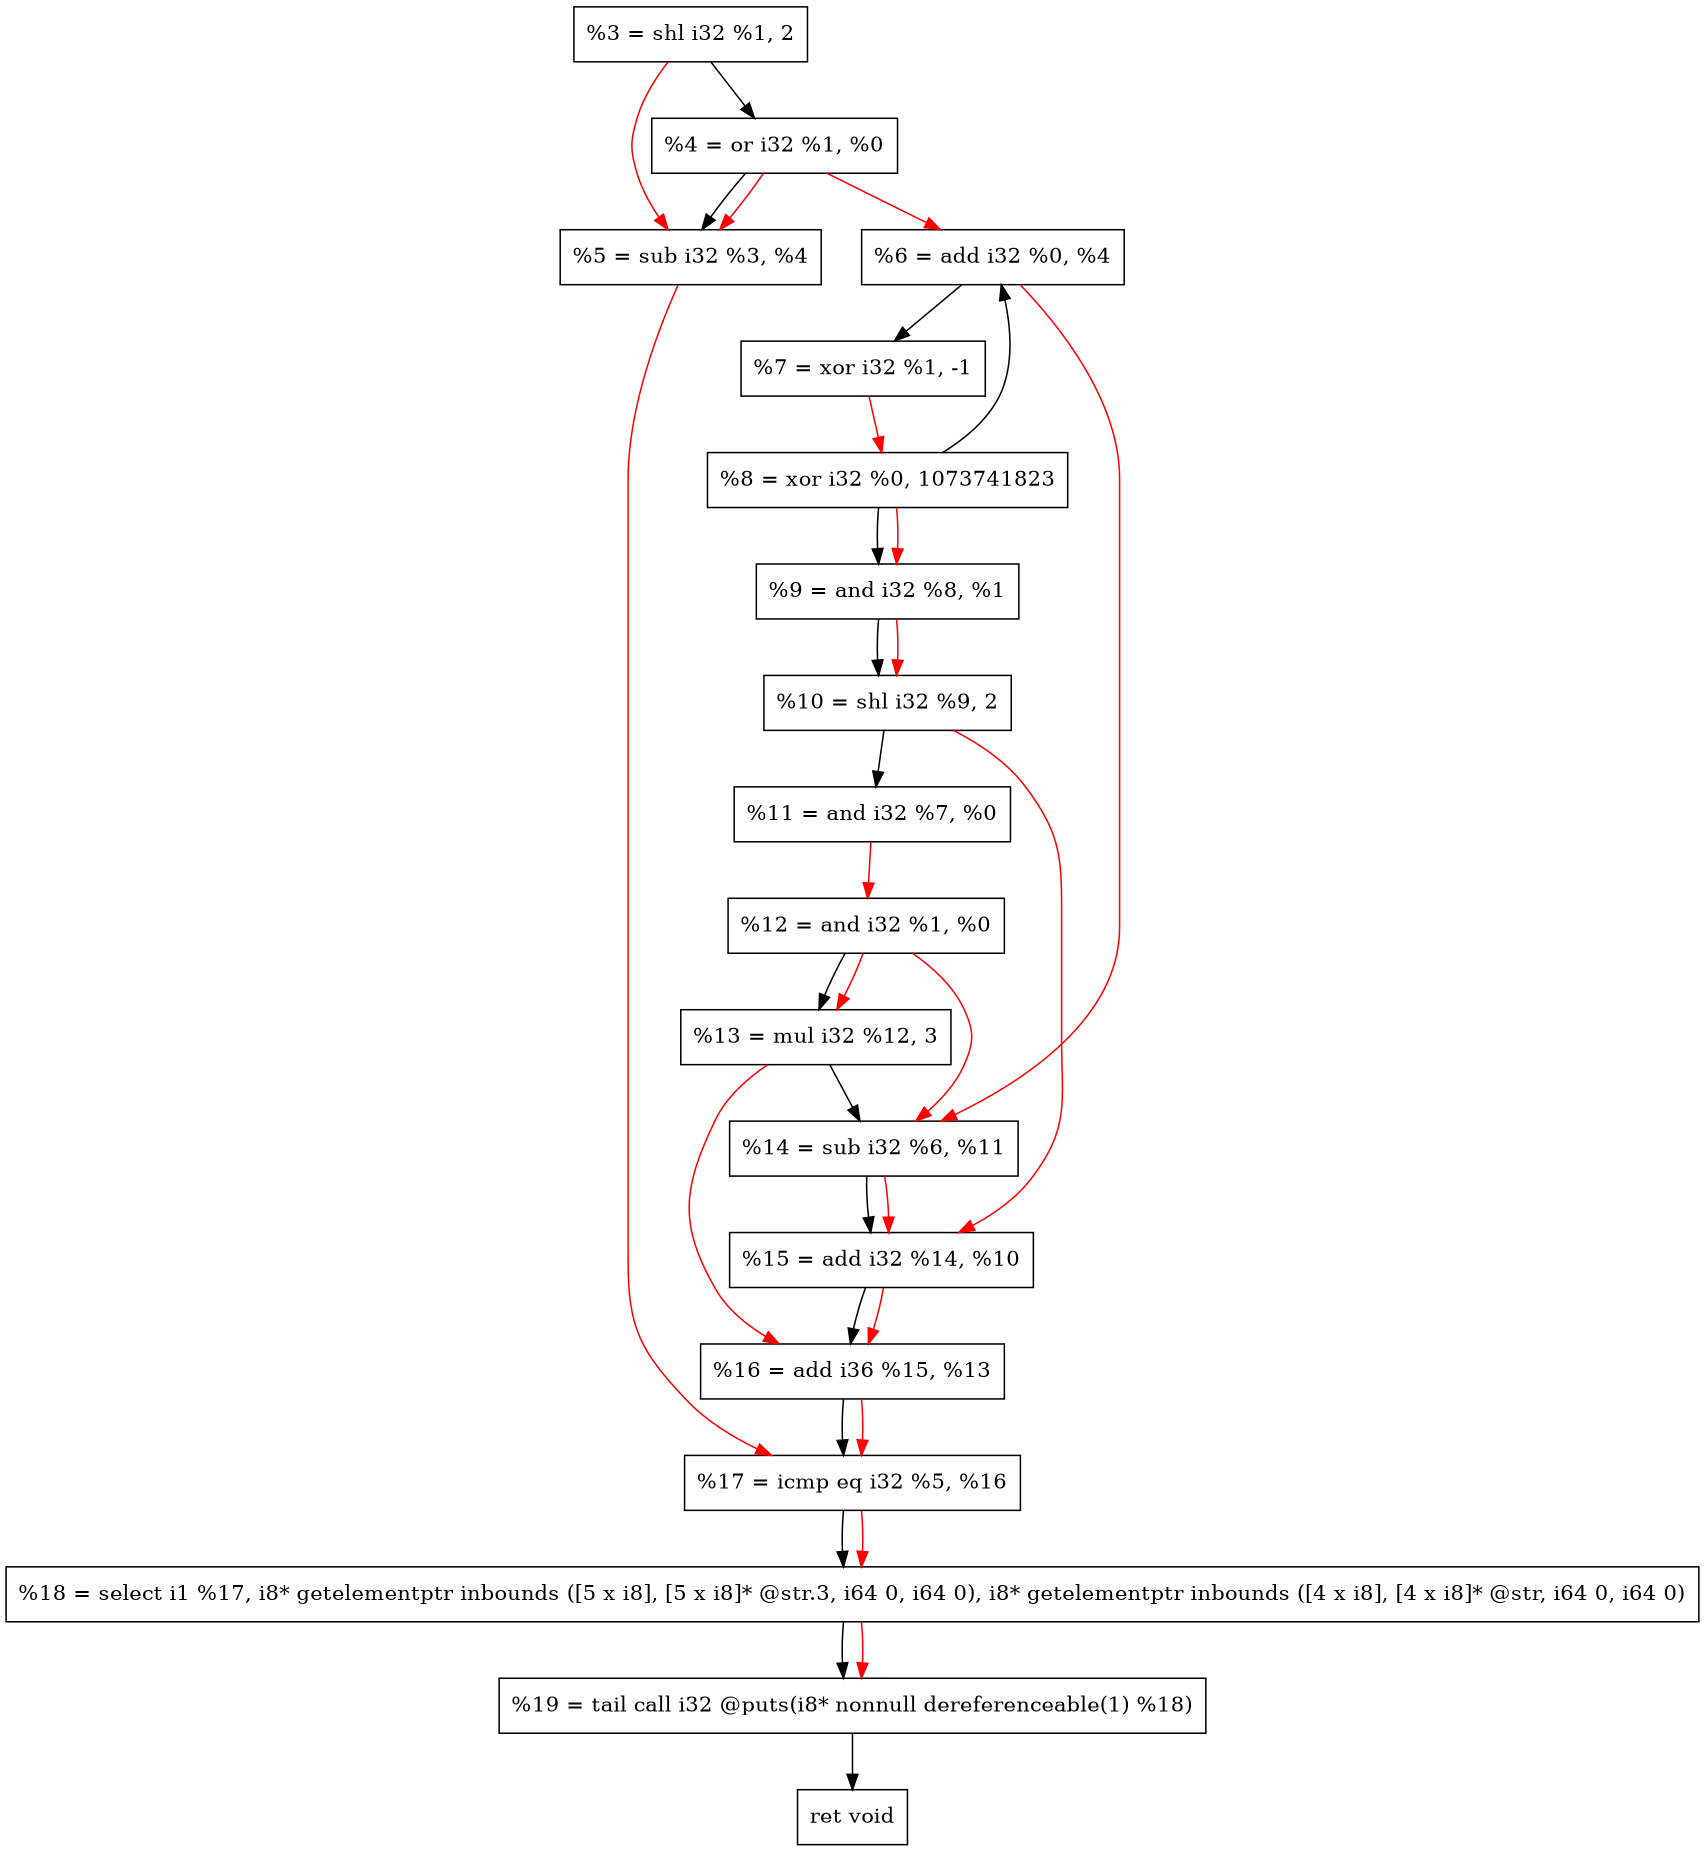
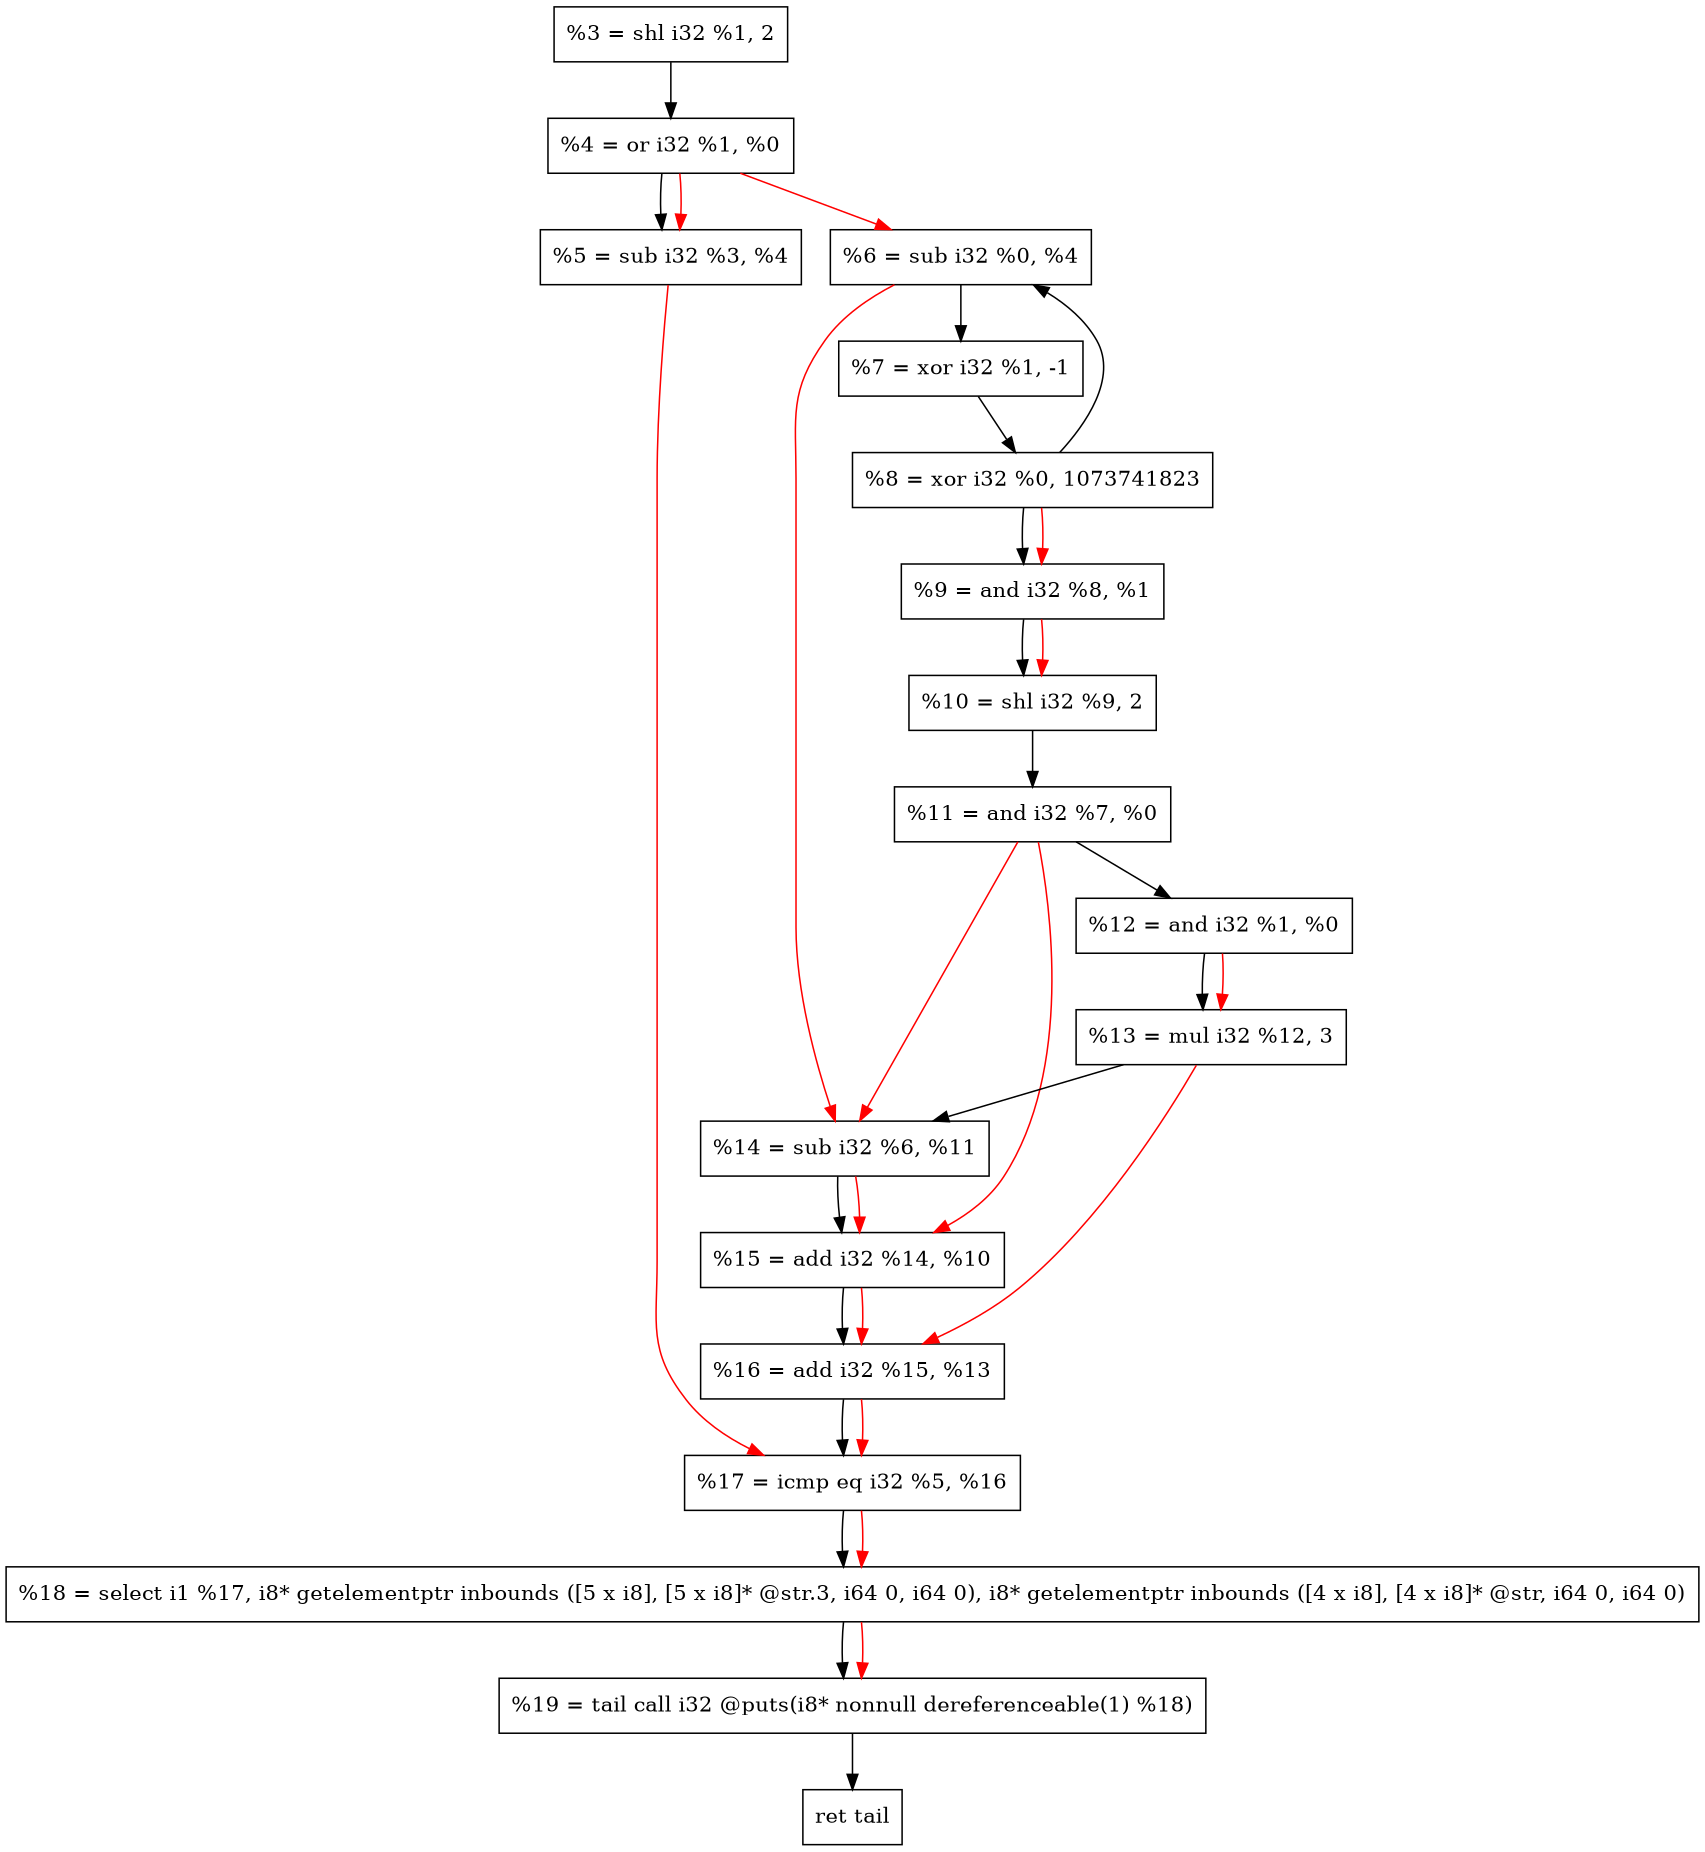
  digraph {
    node [shape=record]
    n1 [label="  %3 = shl i32 %1, 2"]
    n2 [label="  %4 = or i32 %1, %0"]
    n3 [label="  %5 = sub i32 %3, %4"]
-   n4 [label="%6 = add i32 %0, %4"]
+   n4 [label="  %6 = sub i32 %0, %4"]
    n5 [label="  %17 = icmp eq i32 %5, %16"]
    n6 [label="  %7 = xor i32 %1, -1"]
    n7 [label="  %14 = sub i32 %6, %11"]
    n8 [label="  %18 = select i1 %17, i8* getelementptr inbounds ([5 x i8], [5 x i8]* @str.3, i64 0, i64 0), i8* getelementptr inbounds ([4 x i8], [4 x i8]* @str, i64 0, i64 0)"]
    n9 [label="  %8 = xor i32 %0, 1073741823"]
    n10 [label="  %15 = add i32 %14, %10"]
    n11 [label="  %9 = and i32 %8, %1"]
    n12 [label="  %11 = and i32 %7, %0"]
    n13 [label="  %12 = and i32 %1, %0"]
    n14 [label="  %10 = shl i32 %9, 2"]
-   n15 [label="%16 = add i36 %15, %13"]
+   n15 [label="  %16 = add i32 %15, %13"]
    n16 [label="  %13 = mul i32 %12, 3"]
    n17 [label="  %19 = tail call i32 @puts(i8* nonnull dereferenceable(1) %18)"]
-   n18 [label="  ret void"]
+   n18 [label="ret tail"]
    n1 -> n2
-   n1 -> n3 [color=red]
    n2 -> n3
    n2 -> n3 [color=red]
    n2 -> n4 [color=red]
    n3 -> n5 [color=red]
    n4 -> n6
    n4 -> n7 [color=red]
    n5 -> n8
    n5 -> n8 [color=red]
-   n6 -> n9 [color=red]
+   n6 -> n9
    n7 -> n10
    n7 -> n10 [color=red]
    n8 -> n17
    n8 -> n17 [color=red]
    n9 -> n4
    n9 -> n11
    n9 -> n11 [color=red]
    n10 -> n15
    n10 -> n15 [color=red]
    n11 -> n14
    n11 -> n14 [color=red]
-   n13 -> n7 [color=red]
-   n12 -> n13 [color=red]
+   n12 -> n7 [color=red]
+   n12 -> n13
    n13 -> n16
    n13 -> n16 [color=red]
-   n14 -> n10 [color=red]
+   n12 -> n10 [color=red]
    n14 -> n12
    n15 -> n5
    n15 -> n5 [color=red]
    n16 -> n7
    n16 -> n15 [color=red]
    n17 -> n18
  }
